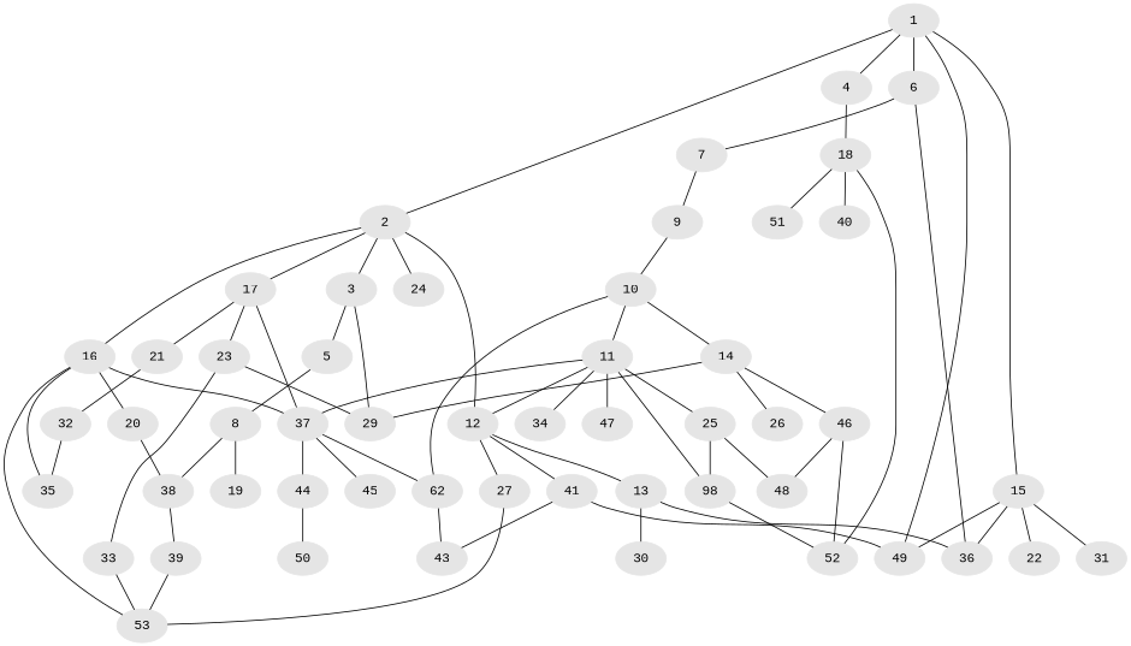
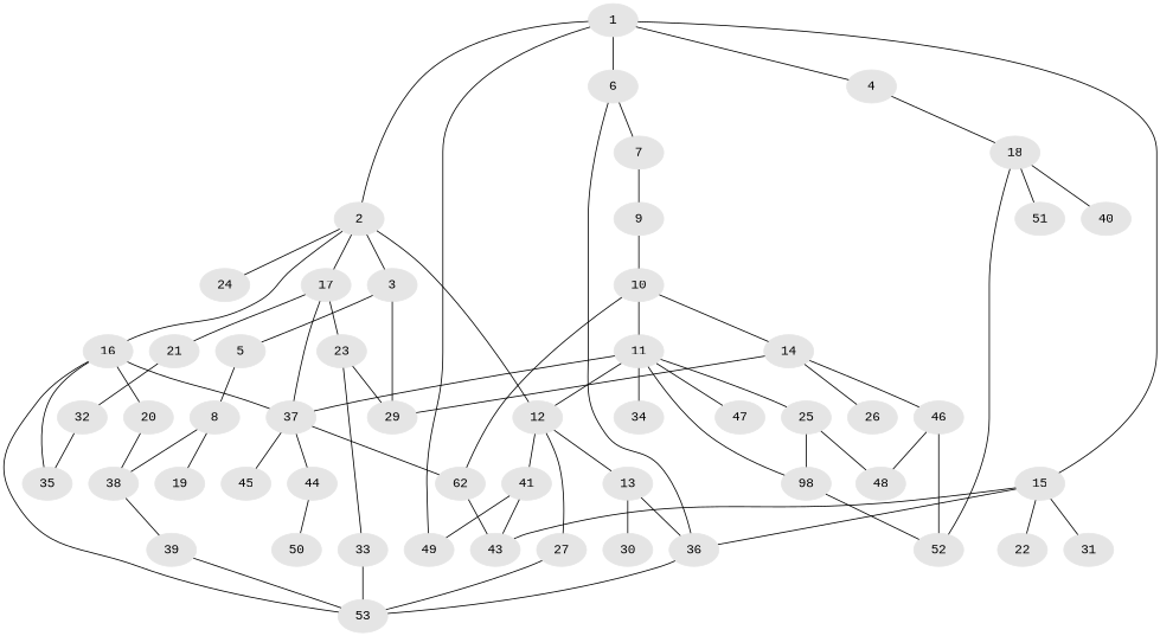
  graph {
    fontname="Liberation Mono"
    node [color=gray90 fontname="Liberation Mono" style=filled]
    edge [fontname="Liberation Mono"]
    1
    2
    4
    6
    15
    49
    3
    12
    16
    17
    24
    18
    7
    36
    22
    31
    43
    5
    29
    13
    27
    41
    37
    20
    35
    53
    21
    23
    8
    40
    51
    52
    19
    38
    9
    10
    39
    11
    14
    n40 [label=62]
    25
    n42 [label=98]
    34
    47
    26
    46
    48
    44
    45
    30
    32
    33
    50
    1 -- 2
    1 -- 4
    1 -- 6
    1 -- 15
    1 -- 49
    2 -- 3
    2 -- 12
    2 -- 16
    2 -- 17
    2 -- 24
    4 -- 18
    6 -- 7
    6 -- 36
    15 -- 36
    15 -- 22
    15 -- 31
-   15 -- 49
+   15 -- 43
    3 -- 5
    3 -- 29
    12 -- 13
    12 -- 27
    12 -- 41
    16 -- 37
    16 -- 20
    16 -- 35
    16 -- 53
    17 -- 37
    17 -- 21
    17 -- 23
    18 -- 40
    18 -- 51
    18 -- 52
    7 -- 9
+   36 -- 53
    5 -- 8
    13 -- 36
    13 -- 30
    27 -- 53
    41 -- 49
    41 -- 43
    37 -- n40
    37 -- 44
    37 -- 45
    20 -- 38
    21 -- 32
    23 -- 29
    23 -- 33
    8 -- 19
    8 -- 38
    38 -- 39
    9 -- 10
    10 -- 11
    10 -- 14
    10 -- n40
    39 -- 53
    11 -- 12
    11 -- 37
    11 -- 25
    11 -- n42
    11 -- 34
    11 -- 47
    14 -- 29
    14 -- 26
    14 -- 46
    n40 -- 43
    25 -- n42
    25 -- 48
    n42 -- 52
    46 -- 52
    46 -- 48
    44 -- 50
    32 -- 35
    33 -- 53
  }
